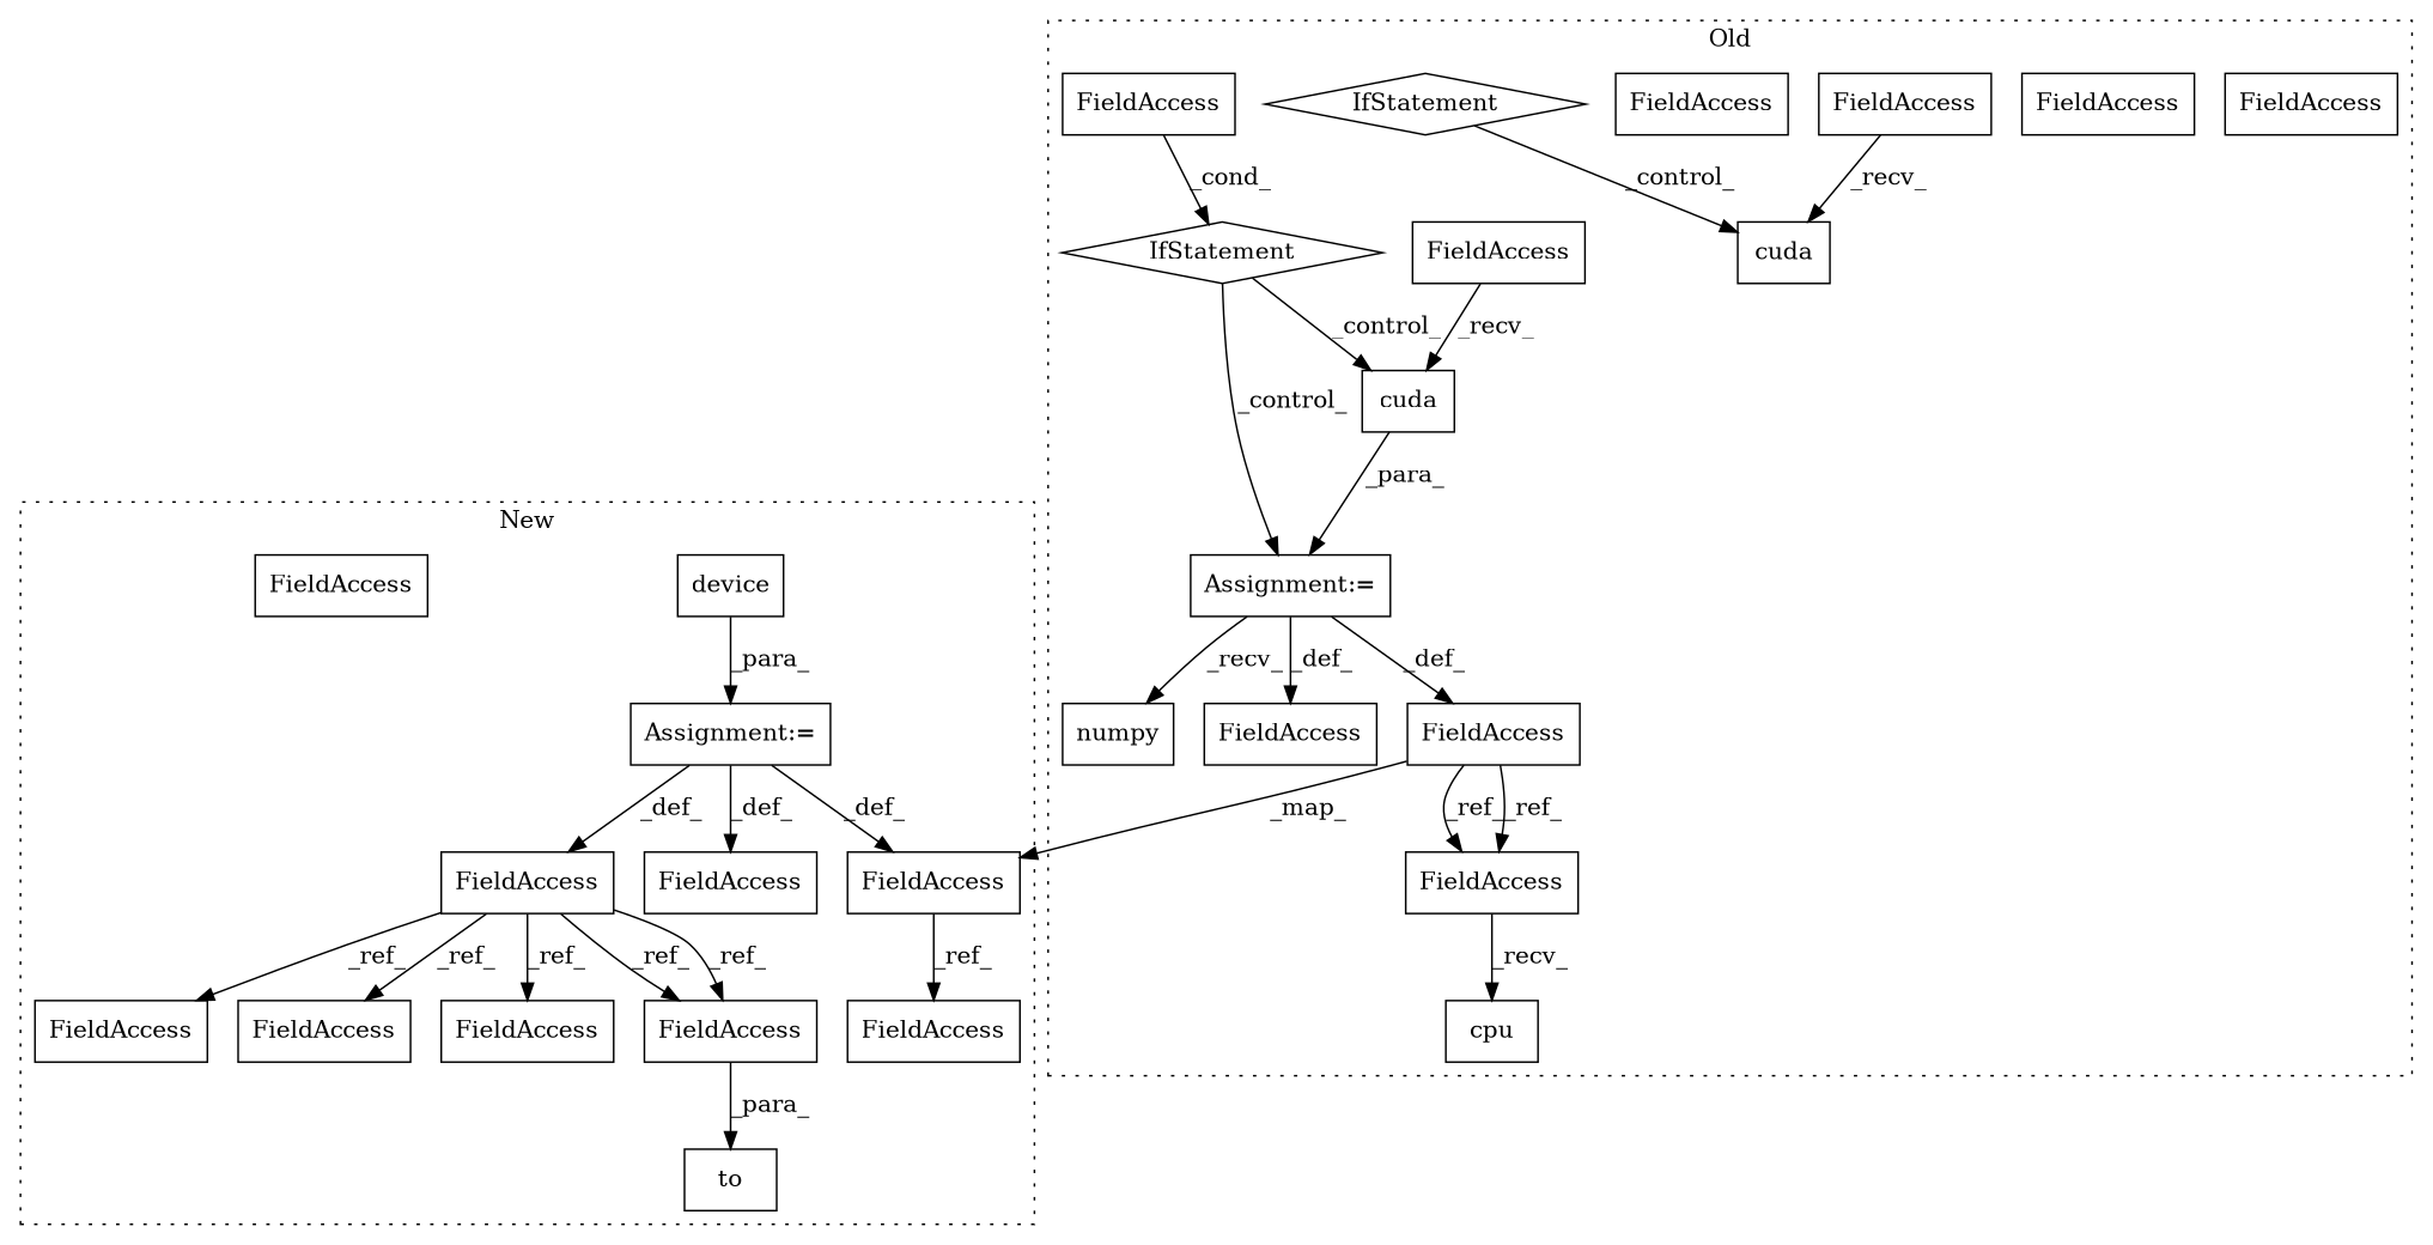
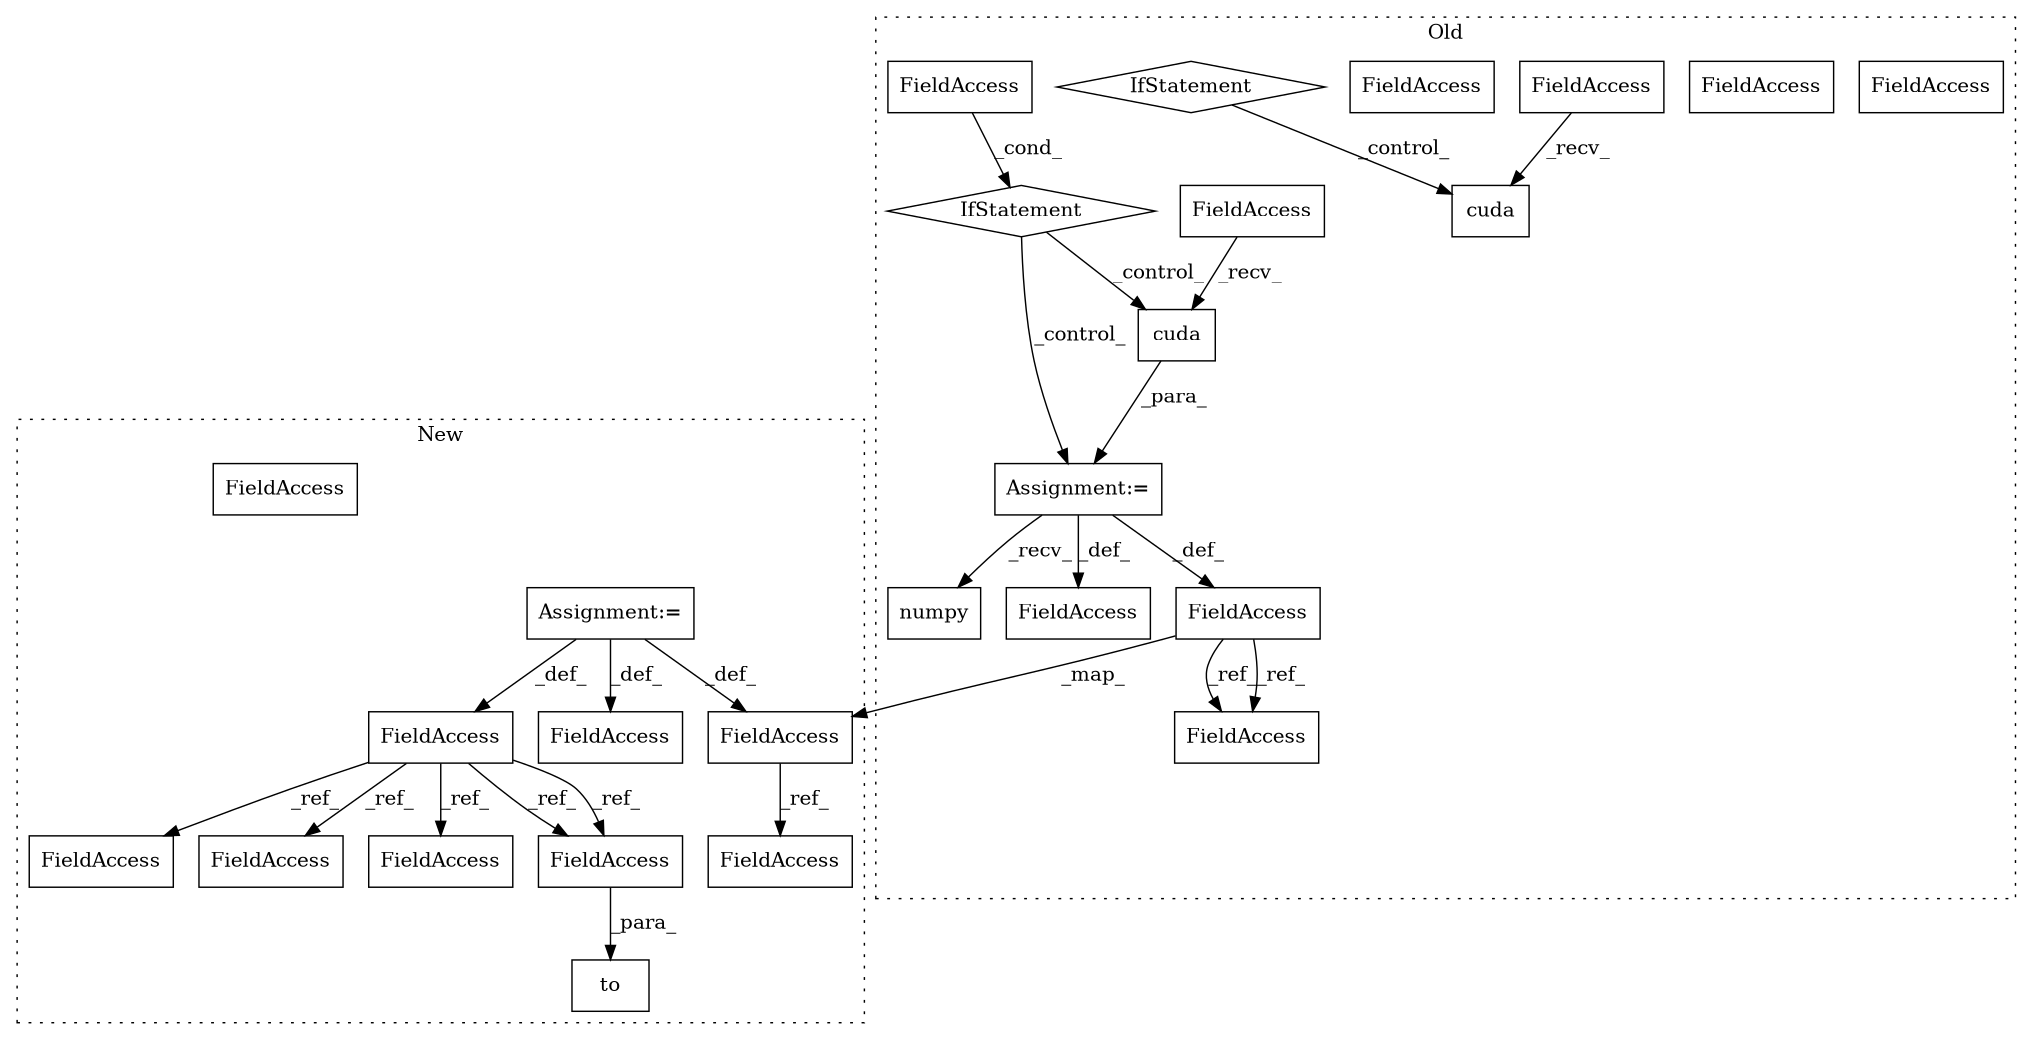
  digraph {
    node [a=22 l=6 s=6102 shape=box]
-   n1 [a=32 l=5 label=cpu s=8572]
    n2 [a=7 l=1 label="Assignment:=" s=6101]
    n3 [a=25 l="4,2" label=IfStatement s="6059,6072" shape=diamond]
    n4 [a=32 label=cuda s=6116]
    n5 [a=32 l=7 label=numpy s=8578]
    n6 [a=32 label=cuda s=3647]
    n7 [l=4 label=FieldAccess s=6288]
    n8 [l=13 label=FieldAccess]
    n9 [l=13 label=FieldAccess s=6088]
    n10 [l=7 label=FieldAccess s=3639]
    n11 [l=12 label=FieldAccess s=8554]
    n12 [a=25 l="4,2" label=IfStatement s="3590,3603" shape=diamond]
    n13 [l=12 label=FieldAccess s=6909]
    n14 [l=13 label=FieldAccess]
    n15 [l=4 label=FieldAccess s=6063]
    n16 [l=12 label=FieldAccess s=8554]
-   n17 [a=32 l="7,1" label=device s="3195,3228"]
    n18 [a=32 l="3,1" label=to s="3555,3564"]
    n19 [a=7 l=1 label="Assignment:=" s=3188]
    n20 [label=FieldAccess s=3558]
    n21 [label=FieldAccess s=3182]
    n22 [label=FieldAccess s=8012]
    n23 [label=FieldAccess s=5819]
    n24 [label=FieldAccess s=3482]
    n25 [l=13 label=FieldAccess s=5771]
    n26 [l=12 label=FieldAccess s=6617]
    n27 [l=12 label=FieldAccess s=8241]
    n28 [label=FieldAccess s=3558]
    subgraph cluster_1 {
      label=Old
      style=dotted
-     n1
      n2
      n3
      n4
      n5
      n6
      n7
      n8
      n9
      n10
      n11
      n12
      n13
      n14
      n15
      n16
    }
    subgraph cluster_2 {
      label=New
      style=dotted
-     n17
      n18
      n19
      n20
      n21
      n22
      n23
      n24
      n25
      n26
      n27
      n28
    }
    n2 -> n5 [label=_recv_]
    n2 -> n9 [label=_def_]
    n2 -> n13 [label=_def_]
    n3 -> n2 [label=_control_]
    n3 -> n4 [label=_control_]
    n4 -> n2 [label=_para_]
    n10 -> n6 [label=_recv_]
    n12 -> n6 [label=_control_]
    n13 -> n16 [label=_ref_]
    n13 -> n16 [label=_ref_]
    n13 -> n26 [label=_map_]
    n14 -> n4 [label=_recv_]
    n15 -> n3 [label=_cond_]
-   n16 -> n1 [label=_recv_]
-   n17 -> n19 [label=_para_]
    n19 -> n21 [label=_def_]
    n19 -> n25 [label=_def_]
    n19 -> n26 [label=_def_]
    n21 -> n22 [label=_ref_]
    n21 -> n23 [label=_ref_]
    n21 -> n24 [label=_ref_]
    n21 -> n28 [label=_ref_]
    n21 -> n28 [label=_ref_]
    n26 -> n27 [label=_ref_]
    n28 -> n18 [label=_para_]
  }
